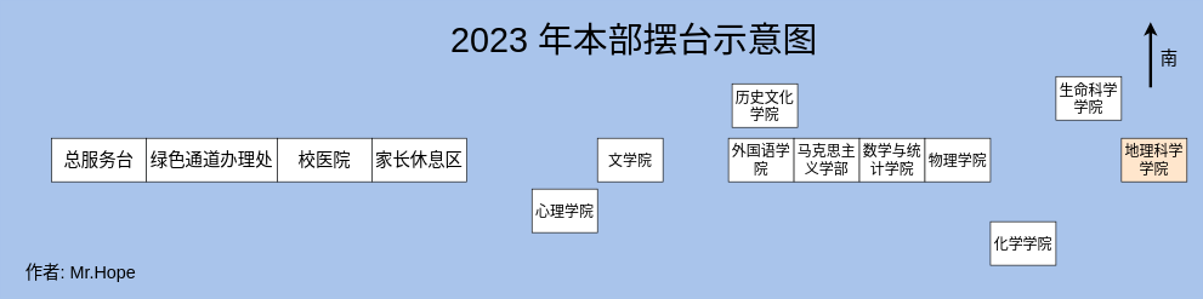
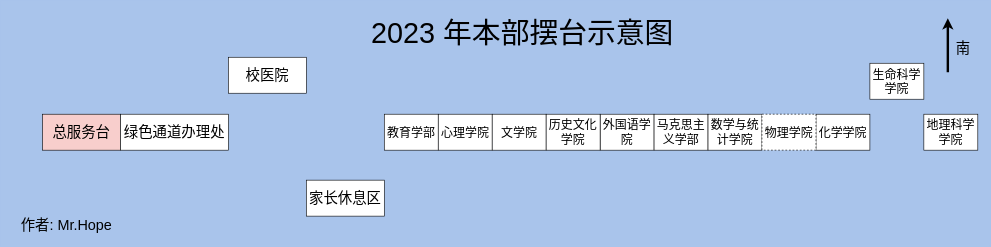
  <mxCell id="0" />
  <mxCell id="1" parent="0" />
- <mxCell id="3" value="心理学院" style="rounded=0;whiteSpace=wrap;html=1;fontSize=20;" parent="1" vertex="1"><mxGeometry x="730" y="260" width="90" height="60" as="geometry" /></mxCell>
+ <mxCell id="2" value="教育学部" style="rounded=0;whiteSpace=wrap;html=1;fontSize=20;" parent="1" vertex="1"><mxGeometry x="640" y="190" width="90" height="60" as="geometry" /></mxCell>
+ <mxCell id="3" value="心理学院" style="rounded=0;whiteSpace=wrap;html=1;fontSize=20;" parent="1" vertex="1"><mxGeometry x="730" y="190" width="90" height="60" as="geometry" /></mxCell>
  <mxCell id="4" value="文学院" style="rounded=0;whiteSpace=wrap;html=1;fontSize=20;" parent="1" vertex="1"><mxGeometry x="820" y="190" width="90" height="60" as="geometry" /></mxCell>
- <mxCell id="5" value="地理科学学院" style="rounded=0;whiteSpace=wrap;html=1;fontSize=20;fillColor=#ffe6cc;" parent="1" vertex="1"><mxGeometry x="1540" y="190" width="90" height="60" as="geometry" /></mxCell>
+ <mxCell id="5" value="地理科学学院" style="rounded=0;whiteSpace=wrap;html=1;fontSize=20;" parent="1" vertex="1"><mxGeometry x="1540" y="190" width="90" height="60" as="geometry" /></mxCell>
  <mxCell id="6" value="外国语学院" style="rounded=0;whiteSpace=wrap;html=1;fontSize=20;" parent="1" vertex="1"><mxGeometry x="1000" y="190" width="90" height="60" as="geometry" /></mxCell>
  <mxCell id="7" value="马克思主义学部" style="rounded=0;whiteSpace=wrap;html=1;fontSize=20;" parent="1" vertex="1"><mxGeometry x="1090" y="190" width="90" height="60" as="geometry" /></mxCell>
  <mxCell id="8" value="数学与统计学院" style="rounded=0;whiteSpace=wrap;html=1;fontSize=20;" parent="1" vertex="1"><mxGeometry x="1180" y="190" width="90" height="60" as="geometry" /></mxCell>
  <mxCell id="9" value="生命科学学院" style="rounded=0;whiteSpace=wrap;html=1;fontSize=20;" parent="1" vertex="1"><mxGeometry x="1450" y="105" width="90" height="60" as="geometry" /></mxCell>
- <mxCell id="10" value="&lt;font style=&quot;font-size: 24px;&quot;&gt;总服务台&lt;/font&gt;" style="rounded=0;whiteSpace=wrap;html=1;fontSize=20;" parent="1" vertex="1"><mxGeometry x="70" y="190" width="130" height="60" as="geometry" /></mxCell>
+ <mxCell id="10" value="&lt;font style=&quot;font-size: 24px;&quot;&gt;总服务台&lt;/font&gt;" style="rounded=0;whiteSpace=wrap;html=1;fontSize=20;fillColor=#f8cecc;" parent="1" vertex="1"><mxGeometry x="70" y="190" width="130" height="60" as="geometry" /></mxCell>
  <mxCell id="11" value="绿色通道办理处" style="rounded=0;whiteSpace=wrap;html=1;fontSize=24;" parent="1" vertex="1"><mxGeometry x="200" y="190" width="180" height="60" as="geometry" /></mxCell>
  <mxCell id="12" value="2023 年本部摆台示意图" style="text;html=1;resizable=0;autosize=1;align=center;verticalAlign=middle;points=[];fillColor=none;strokeColor=none;rounded=0;fontSize=48;" parent="1" vertex="1"><mxGeometry x="605" y="20" width="530" height="70" as="geometry" /></mxCell>
  <mxCell id="13" value="" style="endArrow=classic;html=1;rounded=0;fontSize=24;startSize=10;strokeColor=#000000;strokeWidth=4;jumpSize=3;" parent="1" edge="1"><mxGeometry width="50" height="50" relative="1" as="geometry"><mxPoint x="1580" y="120" as="sourcePoint" /><mxPoint x="1580" y="30" as="targetPoint" /></mxGeometry></mxCell>
  <mxCell id="14" value="南" style="text;html=1;resizable=0;autosize=1;align=center;verticalAlign=middle;points=[];fillColor=none;strokeColor=none;rounded=0;fontSize=24;" parent="1" vertex="1"><mxGeometry x="1580" y="60" width="50" height="40" as="geometry" /></mxCell>
- <mxCell id="15" value="化学学院" style="rounded=0;whiteSpace=wrap;html=1;fontSize=20;" parent="1" vertex="1"><mxGeometry x="1360" y="305" width="90" height="60" as="geometry" /></mxCell>
- <mxCell id="16" value="&lt;font style=&quot;font-size: 24px;&quot;&gt;校医院&lt;/font&gt;" style="rounded=0;whiteSpace=wrap;html=1;fontSize=20;" vertex="1" parent="1"><mxGeometry x="380" y="190" width="130" height="60" as="geometry" /></mxCell>
- <mxCell id="17" value="&lt;span style=&quot;font-size: 24px;&quot;&gt;家长休息区&lt;/span&gt;" style="rounded=0;whiteSpace=wrap;html=1;fontSize=20;" vertex="1" parent="1"><mxGeometry x="510" y="190" width="130" height="60" as="geometry" /></mxCell>
- <mxCell id="18" value="历史文化学院" style="rounded=0;whiteSpace=wrap;html=1;fontSize=20;" vertex="1" parent="1"><mxGeometry x="1005" y="115" width="90" height="60" as="geometry" /></mxCell>
- <mxCell id="19" value="物理学院" style="rounded=0;whiteSpace=wrap;html=1;fontSize=20;" vertex="1" parent="1"><mxGeometry x="1270" y="190" width="90" height="60" as="geometry" /></mxCell>
+ <mxCell id="15" value="化学学院" style="rounded=0;whiteSpace=wrap;html=1;fontSize=20;" parent="1" vertex="1"><mxGeometry x="1360" y="190" width="90" height="60" as="geometry" /></mxCell>
+ <mxCell id="16" value="&lt;font style=&quot;font-size: 24px;&quot;&gt;校医院&lt;/font&gt;" style="rounded=0;whiteSpace=wrap;html=1;fontSize=20;" vertex="1" parent="1"><mxGeometry x="380" y="95" width="130" height="60" as="geometry" /></mxCell>
+ <mxCell id="17" value="&lt;span style=&quot;font-size: 24px;&quot;&gt;家长休息区&lt;/span&gt;" style="rounded=0;whiteSpace=wrap;html=1;fontSize=20;" vertex="1" parent="1"><mxGeometry x="510" y="300" width="130" height="60" as="geometry" /></mxCell>
+ <mxCell id="18" value="历史文化学院" style="rounded=0;whiteSpace=wrap;html=1;fontSize=20;" vertex="1" parent="1"><mxGeometry x="910" y="190" width="90" height="60" as="geometry" /></mxCell>
+ <mxCell id="19" value="物理学院" style="rounded=0;whiteSpace=wrap;html=1;fontSize=20;dashed=1;" vertex="1" parent="1"><mxGeometry x="1270" y="190" width="90" height="60" as="geometry" /></mxCell>
  <mxCell id="20" value="&lt;font style=&quot;font-size: 24px;&quot;&gt;作者: Mr.Hope&lt;/font&gt;" style="text;strokeColor=none;align=center;fillColor=none;html=1;verticalAlign=middle;whiteSpace=wrap;rounded=0;" vertex="1" parent="1"><mxGeometry y="360" width="180" height="30" as="geometry" x="20" /></mxCell>
